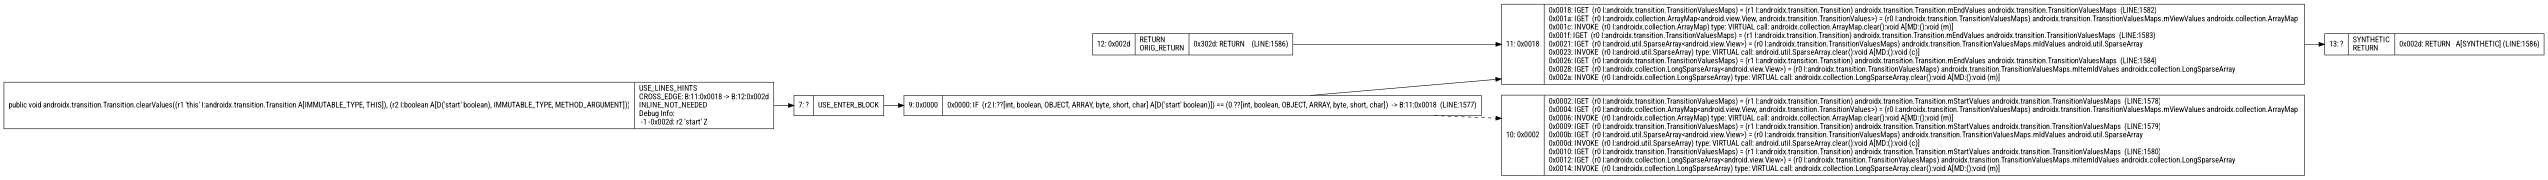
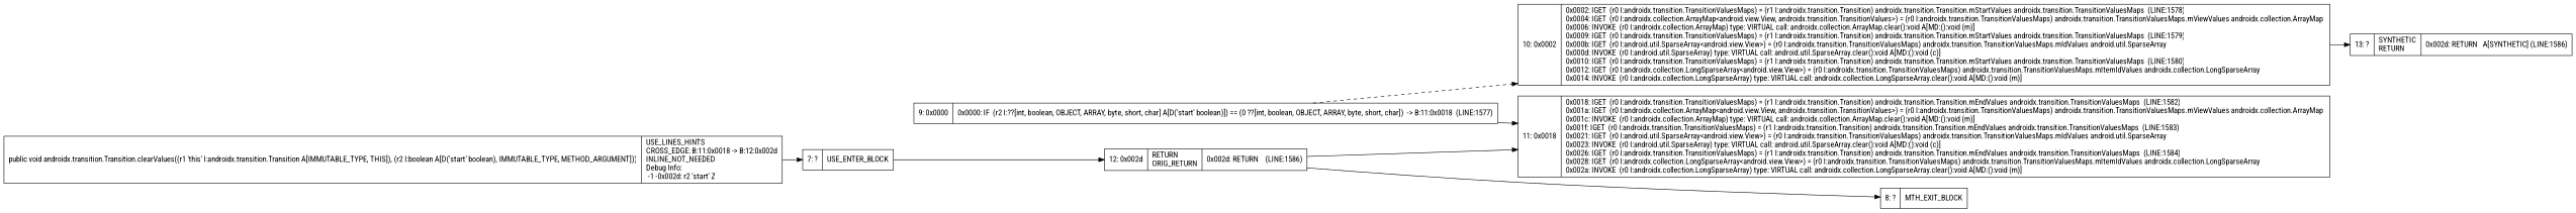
  digraph {
    fontname="Roboto Condensed"
    rankdir=LR
    node [fontname="Roboto Condensed" shape=record]
    edge [fontname="Roboto Condensed"]
    n1 [label="{7\:\ ?|USE_ENTER_BLOCK\l}"]
    n2 [label="{9\:\ 0x0000|0x0000: IF  (r2 I:??[int, boolean, OBJECT, ARRAY, byte, short, char] A[D('start' boolean)]) == (0 ??[int, boolean, OBJECT, ARRAY, byte, short, char])  \-\> B:11:0x0018  (LINE:1577)\l}"]
    n3 [label="{10\:\ 0x0002|0x0002: IGET  (r0 I:androidx.transition.TransitionValuesMaps) = (r1 I:androidx.transition.Transition) androidx.transition.Transition.mStartValues androidx.transition.TransitionValuesMaps  (LINE:1578)\l0x0004: IGET  (r0 I:androidx.collection.ArrayMap\<android.view.View, androidx.transition.TransitionValues\>) = (r0 I:androidx.transition.TransitionValuesMaps) androidx.transition.TransitionValuesMaps.mViewValues androidx.collection.ArrayMap \l0x0006: INVOKE  (r0 I:androidx.collection.ArrayMap) type: VIRTUAL call: androidx.collection.ArrayMap.clear():void A[MD:():void (m)]\l0x0009: IGET  (r0 I:androidx.transition.TransitionValuesMaps) = (r1 I:androidx.transition.Transition) androidx.transition.Transition.mStartValues androidx.transition.TransitionValuesMaps  (LINE:1579)\l0x000b: IGET  (r0 I:android.util.SparseArray\<android.view.View\>) = (r0 I:androidx.transition.TransitionValuesMaps) androidx.transition.TransitionValuesMaps.mIdValues android.util.SparseArray \l0x000d: INVOKE  (r0 I:android.util.SparseArray) type: VIRTUAL call: android.util.SparseArray.clear():void A[MD:():void (c)]\l0x0010: IGET  (r0 I:androidx.transition.TransitionValuesMaps) = (r1 I:androidx.transition.Transition) androidx.transition.Transition.mStartValues androidx.transition.TransitionValuesMaps  (LINE:1580)\l0x0012: IGET  (r0 I:androidx.collection.LongSparseArray\<android.view.View\>) = (r0 I:androidx.transition.TransitionValuesMaps) androidx.transition.TransitionValuesMaps.mItemIdValues androidx.collection.LongSparseArray \l0x0014: INVOKE  (r0 I:androidx.collection.LongSparseArray) type: VIRTUAL call: androidx.collection.LongSparseArray.clear():void A[MD:():void (m)]\l}"]
    n4 [label="{11\:\ 0x0018|0x0018: IGET  (r0 I:androidx.transition.TransitionValuesMaps) = (r1 I:androidx.transition.Transition) androidx.transition.Transition.mEndValues androidx.transition.TransitionValuesMaps  (LINE:1582)\l0x001a: IGET  (r0 I:androidx.collection.ArrayMap\<android.view.View, androidx.transition.TransitionValues\>) = (r0 I:androidx.transition.TransitionValuesMaps) androidx.transition.TransitionValuesMaps.mViewValues androidx.collection.ArrayMap \l0x001c: INVOKE  (r0 I:androidx.collection.ArrayMap) type: VIRTUAL call: androidx.collection.ArrayMap.clear():void A[MD:():void (m)]\l0x001f: IGET  (r0 I:androidx.transition.TransitionValuesMaps) = (r1 I:androidx.transition.Transition) androidx.transition.Transition.mEndValues androidx.transition.TransitionValuesMaps  (LINE:1583)\l0x0021: IGET  (r0 I:android.util.SparseArray\<android.view.View\>) = (r0 I:androidx.transition.TransitionValuesMaps) androidx.transition.TransitionValuesMaps.mIdValues android.util.SparseArray \l0x0023: INVOKE  (r0 I:android.util.SparseArray) type: VIRTUAL call: android.util.SparseArray.clear():void A[MD:():void (c)]\l0x0026: IGET  (r0 I:androidx.transition.TransitionValuesMaps) = (r1 I:androidx.transition.Transition) androidx.transition.Transition.mEndValues androidx.transition.TransitionValuesMaps  (LINE:1584)\l0x0028: IGET  (r0 I:androidx.collection.LongSparseArray\<android.view.View\>) = (r0 I:androidx.transition.TransitionValuesMaps) androidx.transition.TransitionValuesMaps.mItemIdValues androidx.collection.LongSparseArray \l0x002a: INVOKE  (r0 I:androidx.collection.LongSparseArray) type: VIRTUAL call: androidx.collection.LongSparseArray.clear():void A[MD:():void (m)]\l}"]
    n5 [label="{13\:\ ?|SYNTHETIC\lRETURN\l|0x002d: RETURN   A[SYNTHETIC] (LINE:1586)\l}"]
-   n7 [label="{12\:\ 0x002d|RETURN\lORIG_RETURN\l|0x302d: RETURN    (LINE:1586)\l}"]
+   n6 [label="{8\:\ ?|MTH_EXIT_BLOCK\l}"]
+   n7 [label="{12\:\ 0x002d|RETURN\lORIG_RETURN\l|0x002d: RETURN    (LINE:1586)\l}"]
    n8 [label="{public void androidx.transition.Transition.clearValues((r1 'this' I:androidx.transition.Transition A[IMMUTABLE_TYPE, THIS]), (r2 I:boolean A[D('start' boolean), IMMUTABLE_TYPE, METHOD_ARGUMENT]))  | USE_LINES_HINTS\lCROSS_EDGE: B:11:0x0018 \-\> B:12:0x002d\lINLINE_NOT_NEEDED\lDebug Info:\l  \-1 \-0x002d: r2 'start' Z\l}"]
-   n1 -> n2
+   n1 -> n7
    n2 -> n3 [style=dashed]
    n2 -> n4
-   n4 -> n5
+   n3 -> n5
    n7 -> n4
+   n7 -> n6
    n8 -> n1
  }
